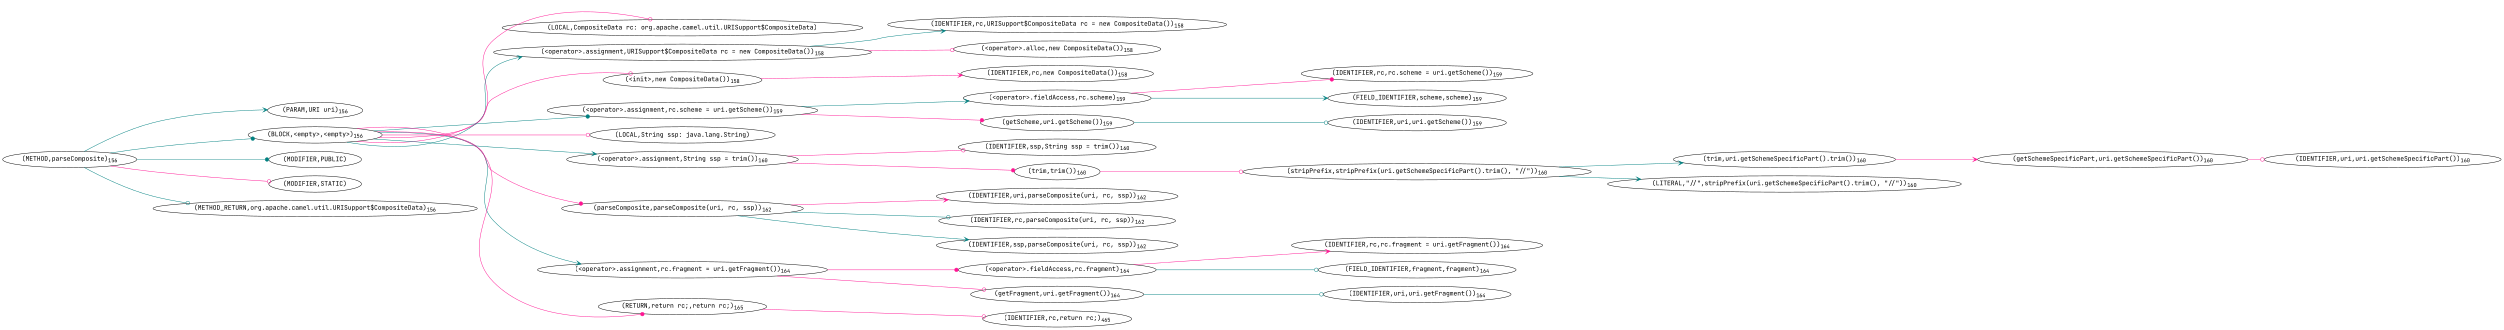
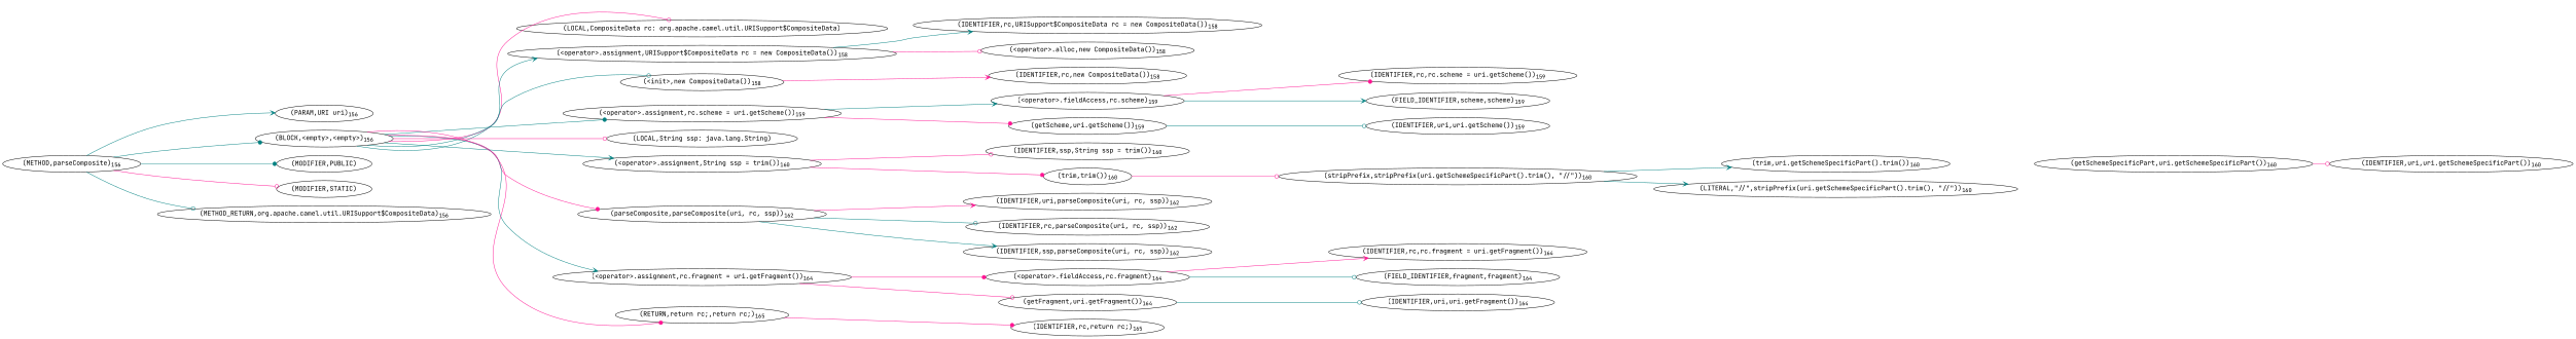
  digraph {
    fontname="JetBrains Mono"
    rankdir=LR
    node [fontname="JetBrains Mono"]
    edge [arrowhead=odot color=deeppink fontname="JetBrains Mono"]
    n1 [label=<(METHOD,parseComposite)<SUB>156</SUB>>]
    n2 [label=<(PARAM,URI uri)<SUB>156</SUB>>]
    n3 [label=<(BLOCK,&lt;empty&gt;,&lt;empty&gt;)<SUB>156</SUB>>]
    n4 [label=<(MODIFIER,PUBLIC)>]
    n5 [label=<(MODIFIER,STATIC)>]
    n6 [label=<(METHOD_RETURN,org.apache.camel.util.URISupport$CompositeData)<SUB>156</SUB>>]
    n7 [label=<(LOCAL,CompositeData rc: org.apache.camel.util.URISupport$CompositeData)>]
    n8 [label=<(&lt;operator&gt;.assignment,URISupport$CompositeData rc = new CompositeData())<SUB>158</SUB>>]
    n9 [label=<(&lt;init&gt;,new CompositeData())<SUB>158</SUB>>]
    n10 [label=<(&lt;operator&gt;.assignment,rc.scheme = uri.getScheme())<SUB>159</SUB>>]
    n11 [label=<(LOCAL,String ssp: java.lang.String)>]
    n12 [label=<(&lt;operator&gt;.assignment,String ssp = trim())<SUB>160</SUB>>]
    n13 [label=<(parseComposite,parseComposite(uri, rc, ssp))<SUB>162</SUB>>]
    n14 [label=<(&lt;operator&gt;.assignment,rc.fragment = uri.getFragment())<SUB>164</SUB>>]
    n15 [label=<(RETURN,return rc;,return rc;)<SUB>165</SUB>>]
    n16 [label=<(IDENTIFIER,rc,URISupport$CompositeData rc = new CompositeData())<SUB>158</SUB>>]
    n17 [label=<(&lt;operator&gt;.alloc,new CompositeData())<SUB>158</SUB>>]
    n18 [label=<(IDENTIFIER,rc,new CompositeData())<SUB>158</SUB>>]
    n19 [label=<(&lt;operator&gt;.fieldAccess,rc.scheme)<SUB>159</SUB>>]
    n20 [label=<(getScheme,uri.getScheme())<SUB>159</SUB>>]
    n21 [label=<(IDENTIFIER,ssp,String ssp = trim())<SUB>160</SUB>>]
    n22 [label=<(trim,trim())<SUB>160</SUB>>]
    n23 [label=<(IDENTIFIER,uri,parseComposite(uri, rc, ssp))<SUB>162</SUB>>]
    n24 [label=<(IDENTIFIER,rc,parseComposite(uri, rc, ssp))<SUB>162</SUB>>]
    n25 [label=<(IDENTIFIER,ssp,parseComposite(uri, rc, ssp))<SUB>162</SUB>>]
    n26 [label=<(&lt;operator&gt;.fieldAccess,rc.fragment)<SUB>164</SUB>>]
    n27 [label=<(getFragment,uri.getFragment())<SUB>164</SUB>>]
-   n28 [label=<(IDENTIFIER,rc,return rc;)<SUB>465</SUB>>]
+   n28 [label=<(IDENTIFIER,rc,return rc;)<SUB>165</SUB>>]
    n29 [label=<(IDENTIFIER,rc,rc.scheme = uri.getScheme())<SUB>159</SUB>>]
    n30 [label=<(FIELD_IDENTIFIER,scheme,scheme)<SUB>159</SUB>>]
    n31 [label=<(IDENTIFIER,uri,uri.getScheme())<SUB>159</SUB>>]
    n32 [label=<(stripPrefix,stripPrefix(uri.getSchemeSpecificPart().trim(), &quot;//&quot;))<SUB>160</SUB>>]
    n33 [label=<(trim,uri.getSchemeSpecificPart().trim())<SUB>160</SUB>>]
    n34 [label=<(LITERAL,&quot;//&quot;,stripPrefix(uri.getSchemeSpecificPart().trim(), &quot;//&quot;))<SUB>160</SUB>>]
    n35 [label=<(getSchemeSpecificPart,uri.getSchemeSpecificPart())<SUB>160</SUB>>]
    n36 [label=<(IDENTIFIER,uri,uri.getSchemeSpecificPart())<SUB>160</SUB>>]
    n37 [label=<(IDENTIFIER,rc,rc.fragment = uri.getFragment())<SUB>164</SUB>>]
    n38 [label=<(FIELD_IDENTIFIER,fragment,fragment)<SUB>164</SUB>>]
    n39 [label=<(IDENTIFIER,uri,uri.getFragment())<SUB>164</SUB>>]
    n1 -> n2 [arrowhead=vee color=teal]
    n1 -> n3 [arrowhead=dot color=teal]
    n1 -> n4 [arrowhead=dot color=teal]
    n1 -> n5
    n1 -> n6 [color=teal]
    n3 -> n7
    n3 -> n8 [arrowhead=vee color=teal]
-   n3 -> n9
+   n3 -> n9 [color=teal]
    n3 -> n10 [arrowhead=dot color=teal]
    n3 -> n11
    n3 -> n12 [arrowhead=vee color=teal]
    n3 -> n13 [arrowhead=dot]
    n3 -> n14 [arrowhead=vee color=teal]
    n3 -> n15 [arrowhead=dot]
    n8 -> n16 [arrowhead=vee color=teal]
    n8 -> n17
    n9 -> n18 [arrowhead=vee]
    n10 -> n19 [arrowhead=vee color=teal]
    n10 -> n20 [arrowhead=dot]
    n12 -> n21
    n12 -> n22 [arrowhead=dot]
    n13 -> n23 [arrowhead=vee]
    n13 -> n24 [color=teal]
    n13 -> n25 [arrowhead=vee color=teal]
    n14 -> n26 [arrowhead=dot]
    n14 -> n27
-   n15 -> n28
+   n15 -> n28 [arrowhead=dot]
    n19 -> n29 [arrowhead=dot]
    n19 -> n30 [arrowhead=vee color=teal]
    n20 -> n31 [color=teal]
    n22 -> n32
    n26 -> n37 [arrowhead=vee]
    n26 -> n38 [color=teal]
    n27 -> n39 [color=teal]
    n32 -> n33 [arrowhead=vee color=teal]
    n32 -> n34 [arrowhead=vee color=teal]
-   n33 -> n35 [arrowhead=vee]
    n35 -> n36
  }
